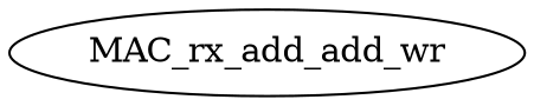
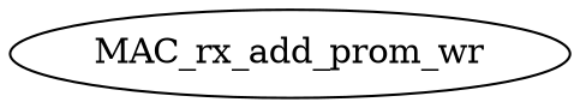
  strict digraph {
    rankdir=LR
-   MAC_rx_add_prom_wr [complexity=0 importance=0.0344827586207 rank=0.0 label=MAC_rx_add_add_wr]
+   MAC_rx_add_prom_wr [complexity=0 importance=0.0344827586207 rank=0.0]
  }
